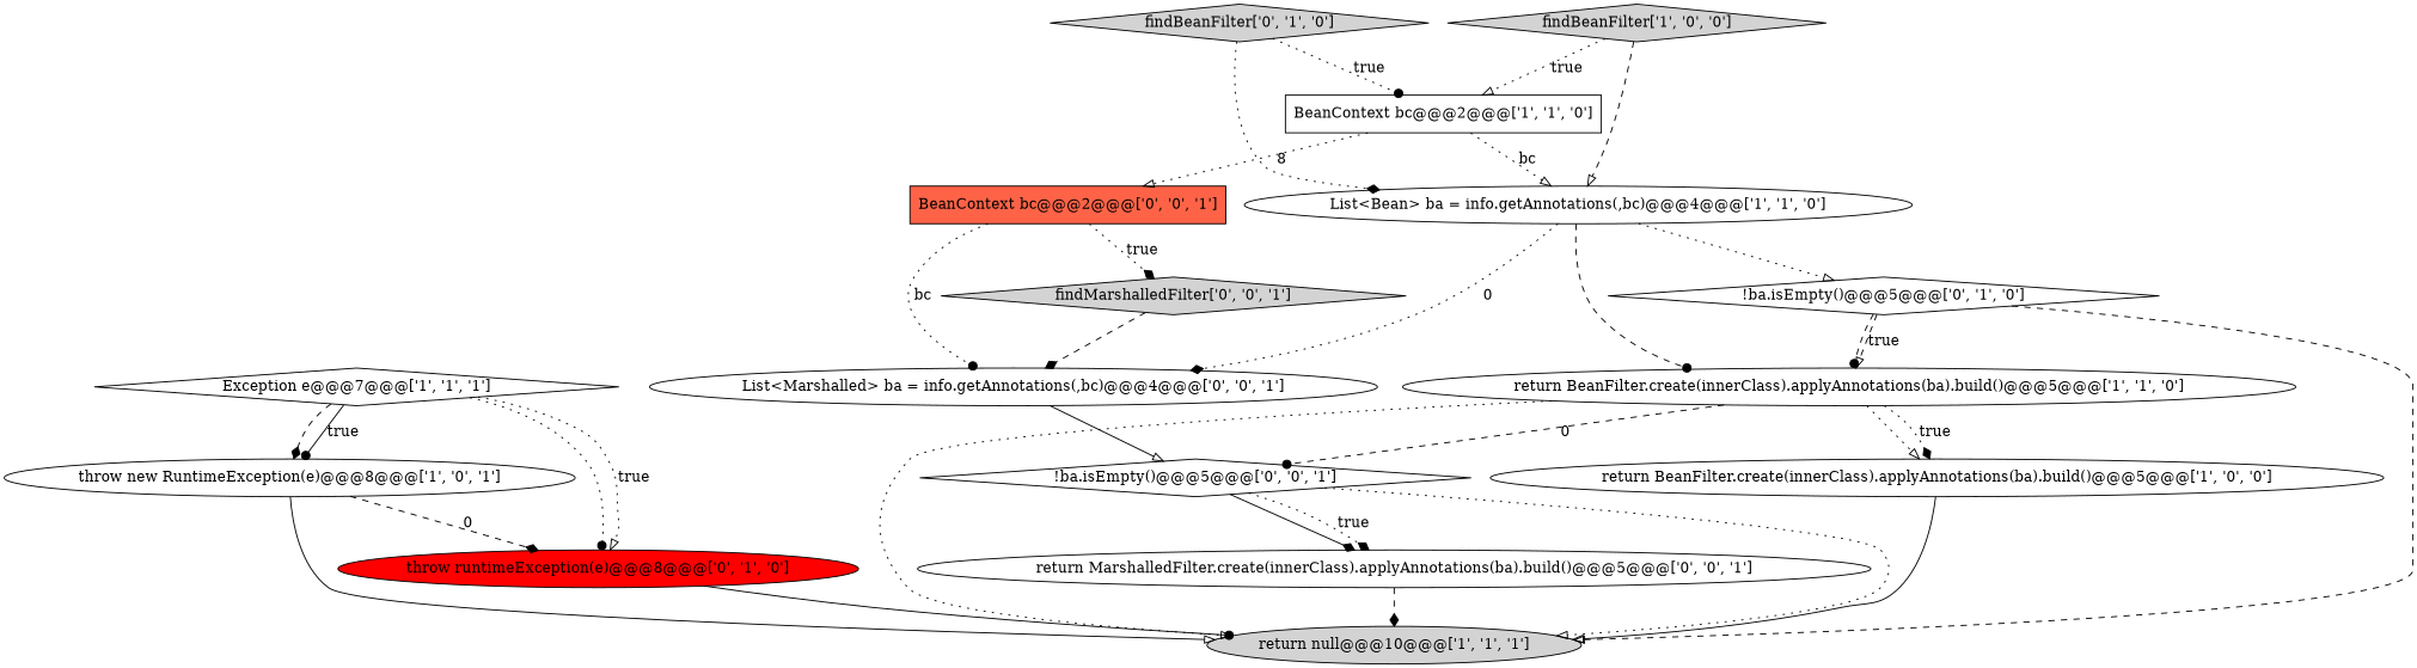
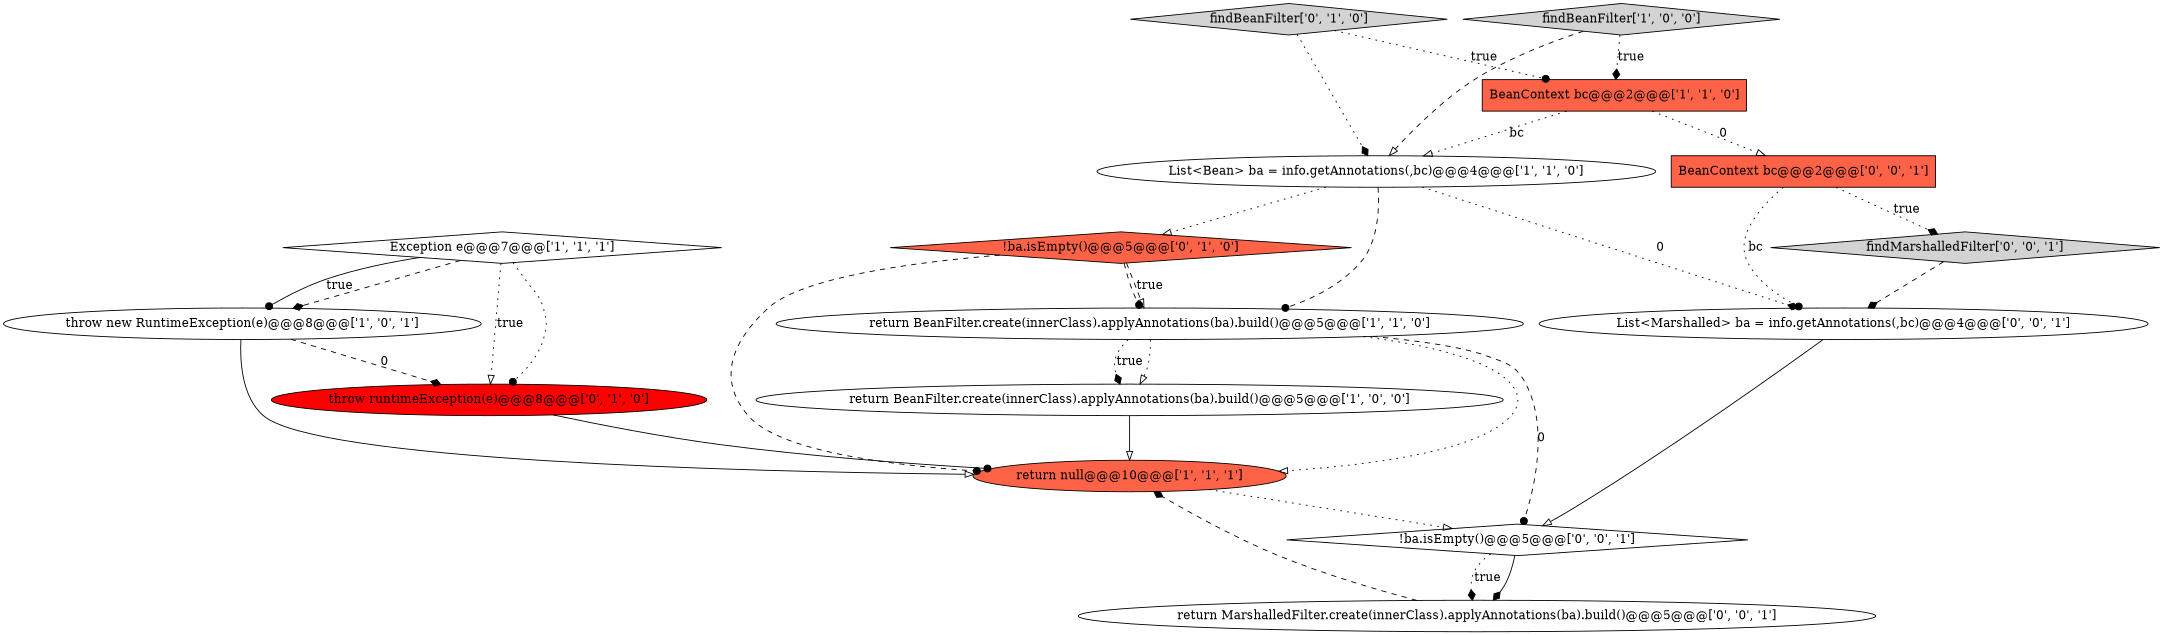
  digraph {
    node [fillcolor=white shape=ellipse style=filled]
    edge [arrowhead=onormal style=dotted]
    n1 [label="Exception e@@@7@@@['1', '1', '1']" shape=diamond]
    n2 [fillcolor=red label="throw runtimeException(e)@@@8@@@['0', '1', '0']"]
    n3 [label="throw new RuntimeException(e)@@@8@@@['1', '0', '1']"]
-   n4 [fillcolor=lightgray label="return null@@@10@@@['1', '1', '1']"]
+   n4 [fillcolor=tomato label="return null@@@10@@@['1', '1', '1']"]
    n5 [label="!ba.isEmpty()@@@5@@@['0', '0', '1']" shape=diamond]
    n6 [label="return MarshalledFilter.create(innerClass).applyAnnotations(ba).build()@@@5@@@['0', '0', '1']"]
-   n7 [label="BeanContext bc@@@2@@@['1', '1', '0']" shape=box]
+   n7 [fillcolor=tomato label="BeanContext bc@@@2@@@['1', '1', '0']" shape=box]
    n8 [label="List<Bean> ba = info.getAnnotations(,bc)@@@4@@@['1', '1', '0']"]
    n9 [fillcolor=tomato label="BeanContext bc@@@2@@@['0', '0', '1']" shape=box]
-   n10 [label="!ba.isEmpty()@@@5@@@['0', '1', '0']" shape=diamond]
+   n10 [fillcolor=tomato label="!ba.isEmpty()@@@5@@@['0', '1', '0']" shape=diamond]
    n11 [label="return BeanFilter.create(innerClass).applyAnnotations(ba).build()@@@5@@@['1', '1', '0']"]
    n12 [label="List<Marshalled> ba = info.getAnnotations(,bc)@@@4@@@['0', '0', '1']"]
    n13 [fillcolor=lightgray label="findMarshalledFilter['0', '0', '1']" shape=diamond]
    n14 [fillcolor=lightgray label="findBeanFilter['0', '1', '0']" shape=diamond]
    n15 [label="return BeanFilter.create(innerClass).applyAnnotations(ba).build()@@@5@@@['1', '0', '0']"]
    n16 [fillcolor=lightgray label="findBeanFilter['1', '0', '0']" shape=diamond]
    n1 -> n2 [arrowhead=dot]
    n1 -> n2 [label=true]
    n1 -> n3 [arrowhead=diamond style=dashed]
    n1 -> n3 [arrowhead=dot label=true style=solid]
    n2 -> n4 [arrowhead=dot style=solid]
    n3 -> n2 [arrowhead=diamond label=0 style=dashed]
    n3 -> n4 [style=solid]
-   n5 -> n4
+   n4 -> n5
    n5 -> n6 [arrowhead=diamond style=solid]
    n5 -> n6 [arrowhead=diamond label=true]
    n6 -> n4 [arrowhead=diamond style=dashed]
    n7 -> n8 [label=bc]
-   n7 -> n9 [label=8]
+   n7 -> n9 [label=0]
    n8 -> n10
    n8 -> n11 [arrowhead=dot style=dashed]
    n8 -> n12 [arrowhead=diamond label=0]
    n9 -> n12 [arrowhead=dot label=bc]
    n9 -> n13 [arrowhead=diamond label=true]
-   n10 -> n4 [style=dashed]
+   n10 -> n4 [arrowhead=dot style=dashed]
    n10 -> n11 [label=true style=dashed]
    n10 -> n11 [arrowhead=dot style=dashed]
    n11 -> n4
    n11 -> n5 [arrowhead=dot label=0 style=dashed]
    n11 -> n15
    n11 -> n15 [arrowhead=diamond label=true]
    n12 -> n5 [style=solid]
    n13 -> n12 [arrowhead=diamond style=dashed]
    n14 -> n7 [arrowhead=dot label=true]
    n14 -> n8 [arrowhead=diamond]
    n15 -> n4 [style=solid]
-   n16 -> n7 [label=true]
+   n16 -> n7 [arrowhead=diamond label=true]
    n16 -> n8 [style=dashed]
  }
